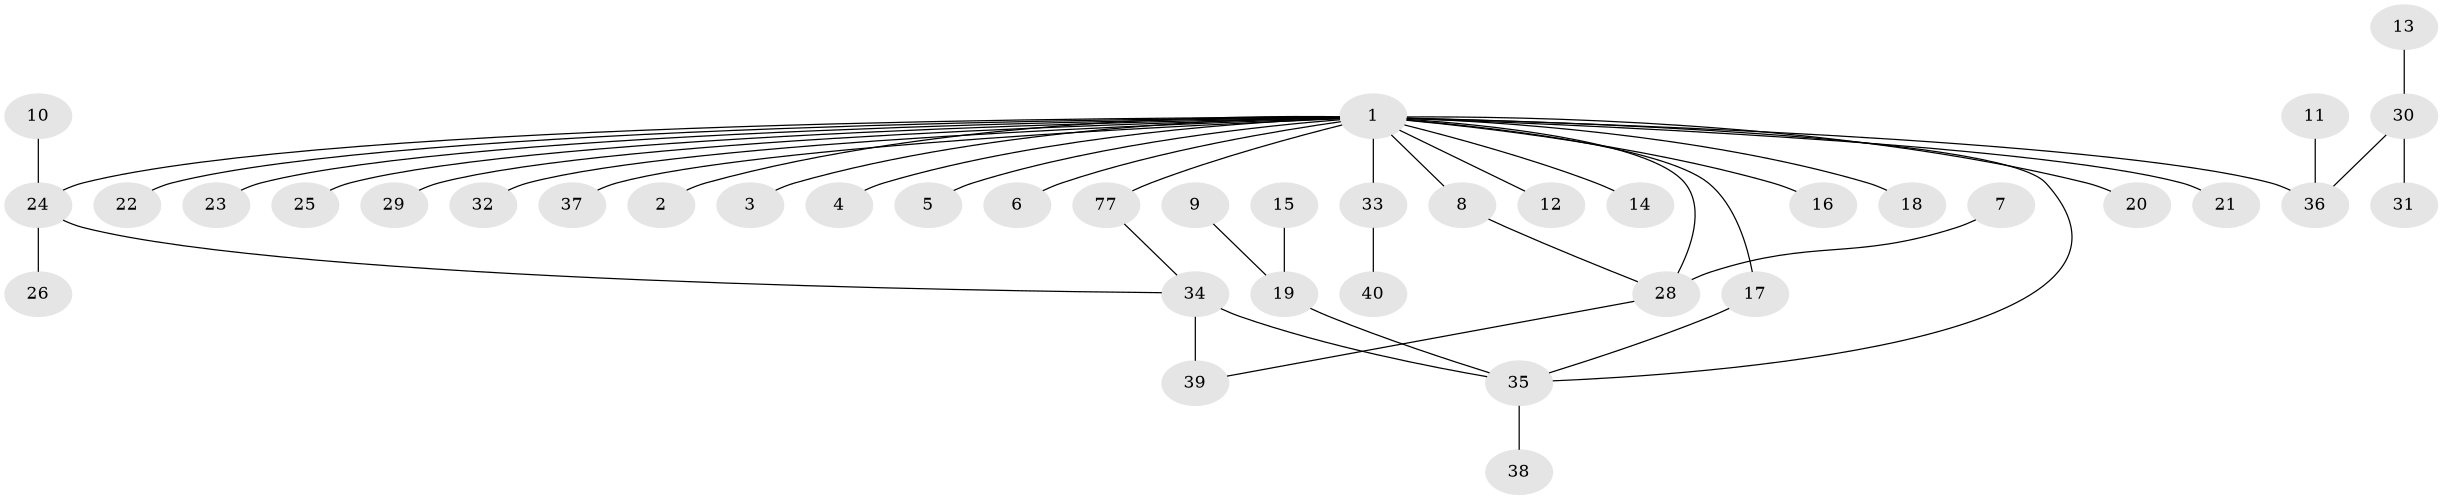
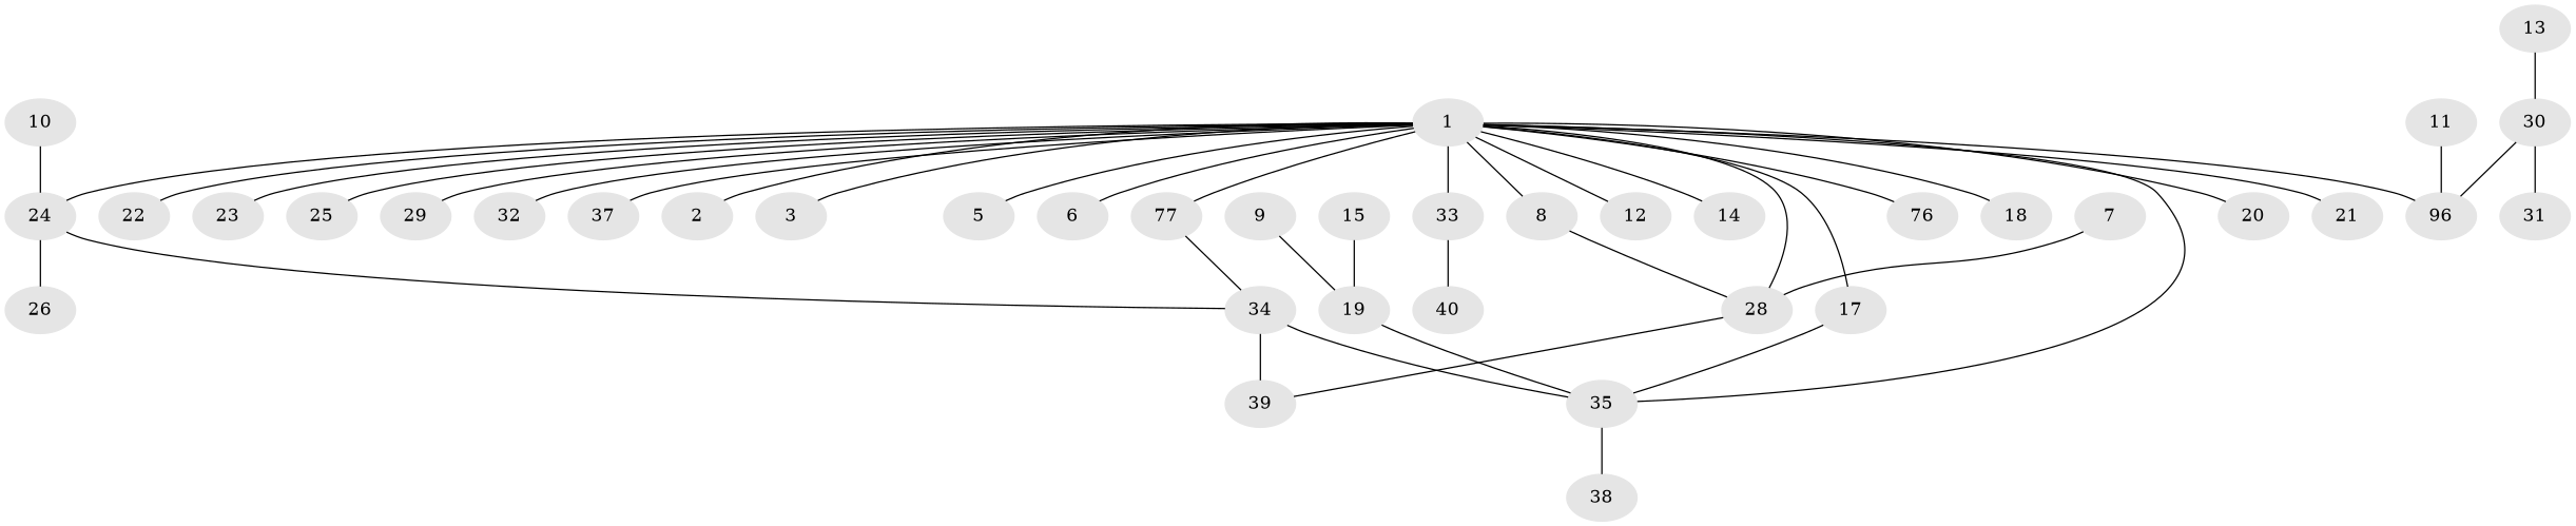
  graph {
    node [color=gray90 style=filled]
    edge [weight=1.0]
    1
    2
    3
-   4
    5
    6
    8
    12
    14
-   16
+   16 [label=76]
    17
    18
    20
    21
    22
    23
    24
    25
    n19 [label=77]
    28
    29
    32
    33
    35
-   36
+   36 [label=96]
    37
    26
    34
    39
    40
    38
    7
    9
    19
    10
    11
    13
    30
    31
    15
    1 -- 2
    1 -- 3
-   1 -- 4
    1 -- 5
    1 -- 6
    1 -- 8
    1 -- 12
    1 -- 14
    1 -- 16
    1 -- 17
    1 -- 18
    1 -- 20
    1 -- 21
    1 -- 22
    1 -- 23
    1 -- 24
    1 -- 25
    1 -- n19
    1 -- 28 [weight=2.0]
    1 -- 29
    1 -- 32
    1 -- 33
    1 -- 35 [weight=2.0]
    1 -- 36
    1 -- 37
    8 -- 28
    17 -- 35
    24 -- 26
    24 -- 34
    n19 -- 34
    28 -- 39
    33 -- 40
    35 -- 38
    34 -- 35 [weight=2.0]
    34 -- 39
    7 -- 28
    9 -- 19
    19 -- 35
    10 -- 24
    11 -- 36
    13 -- 30
    30 -- 36
    30 -- 31
    15 -- 19
  }
